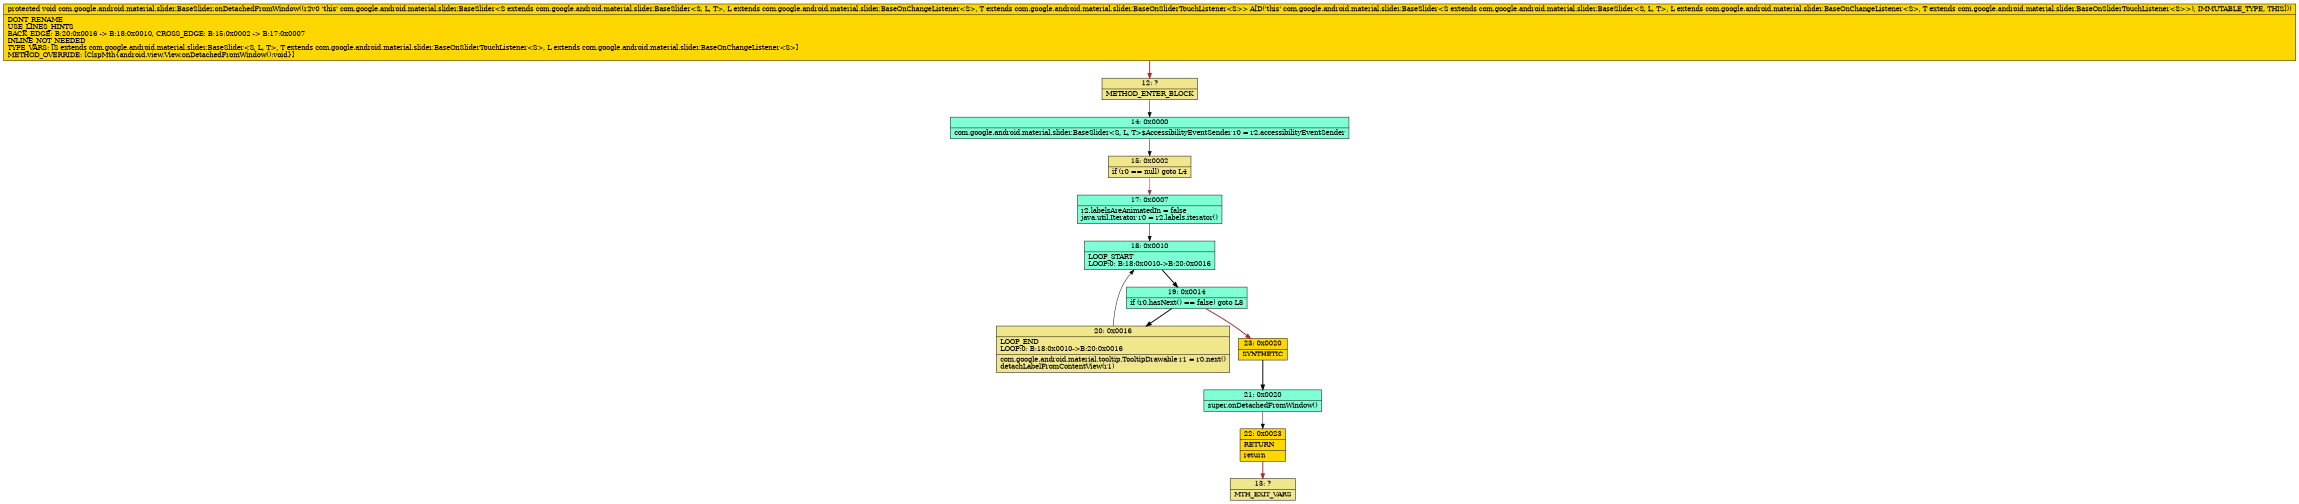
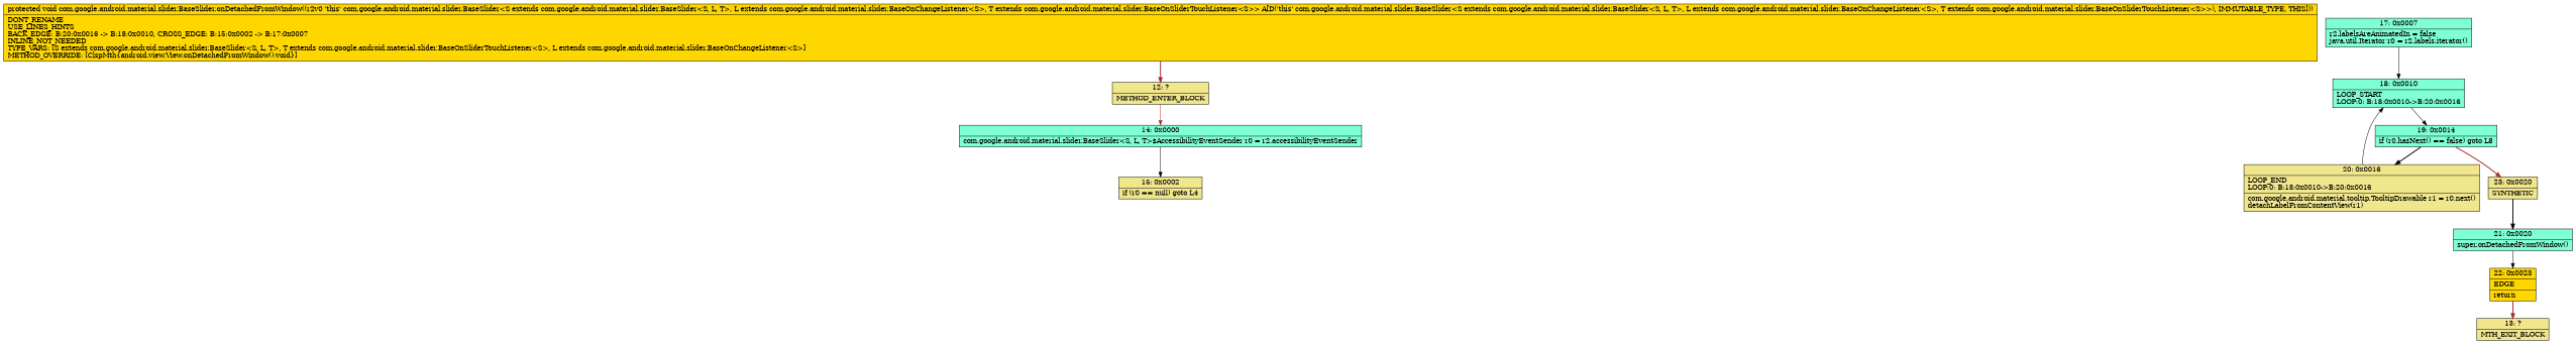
  digraph {
    node [fillcolor=aquamarine shape=record style=filled]
    edge [color=black style=solid]
    n1 [fillcolor=khaki label="{12\:\ ?|METHOD_ENTER_BLOCK\l}"]
    n2 [label="{14\:\ 0x0000|com.google.android.material.slider.BaseSlider\<S, L, T\>$AccessibilityEventSender r0 = r2.accessibilityEventSender\l}"]
    n3 [fillcolor=khaki label="{15\:\ 0x0002|if (r0 == null) goto L4\l}"]
    n4 [label="{17\:\ 0x0007|r2.labelsAreAnimatedIn = false\ljava.util.Iterator r0 = r2.labels.iterator()\l}"]
    n5 [label="{18\:\ 0x0010|LOOP_START\lLOOP:0: B:18:0x0010\-\>B:20:0x0016\l}"]
    n6 [label="{19\:\ 0x0014|if (r0.hasNext() == false) goto L8\l}"]
    n7 [fillcolor=khaki label="{20\:\ 0x0016|LOOP_END\lLOOP:0: B:18:0x0010\-\>B:20:0x0016\l|com.google.android.material.tooltip.TooltipDrawable r1 = r0.next()\ldetachLabelFromContentView(r1)\l}"]
-   n8 [fillcolor=gold label="{23\:\ 0x0020|SYNTHETIC\l}"]
+   n8 [fillcolor=khaki label="{23\:\ 0x0020|SYNTHETIC\l}"]
    n9 [label="{21\:\ 0x0020|super.onDetachedFromWindow()\l}"]
-   n10 [fillcolor=gold label="{22\:\ 0x0023|RETURN\l|return\l}"]
-   n11 [fillcolor=khaki label="{13\:\ ?|MTH_EXIT_VARS\l}"]
+   n10 [fillcolor=gold label="{22\:\ 0x0023|EDGE\l|return\l}"]
+   n11 [fillcolor=khaki label="{13\:\ ?|MTH_EXIT_BLOCK\l}"]
    n12 [fillcolor=gold label="{protected void com.google.android.material.slider.BaseSlider.onDetachedFromWindow((r2v0 'this' com.google.android.material.slider.BaseSlider\<S extends com.google.android.material.slider.BaseSlider\<S, L, T\>, L extends com.google.android.material.slider.BaseOnChangeListener\<S\>, T extends com.google.android.material.slider.BaseOnSliderTouchListener\<S\>\> A[D('this' com.google.android.material.slider.BaseSlider\<S extends com.google.android.material.slider.BaseSlider\<S, L, T\>, L extends com.google.android.material.slider.BaseOnChangeListener\<S\>, T extends com.google.android.material.slider.BaseOnSliderTouchListener\<S\>\>), IMMUTABLE_TYPE, THIS]))  | DONT_RENAME\lUSE_LINES_HINTS\lBACK_EDGE: B:20:0x0016 \-\> B:18:0x0010, CROSS_EDGE: B:15:0x0002 \-\> B:17:0x0007\lINLINE_NOT_NEEDED\lTYPE_VARS: [S extends com.google.android.material.slider.BaseSlider\<S, L, T\>, T extends com.google.android.material.slider.BaseOnSliderTouchListener\<S\>, L extends com.google.android.material.slider.BaseOnChangeListener\<S\>]\lMETHOD_OVERRIDE: [ClspMth\{android.view.View.onDetachedFromWindow():void\}]\l}"]
-   n1 -> n2
+   n1 -> n2 [color=brown]
    n2 -> n3
-   n3 -> n4 [color=brown]
    n4 -> n5
-   n5 -> n6 [style=bold]
+   n5 -> n6
    n6 -> n7 [style=bold]
    n6 -> n8 [color=brown style=bold]
    n7 -> n5
    n8 -> n9 [style=bold]
    n9 -> n10
    n10 -> n11 [color=brown style=bold]
    n12 -> n1 [color=brown style=bold]
  }
